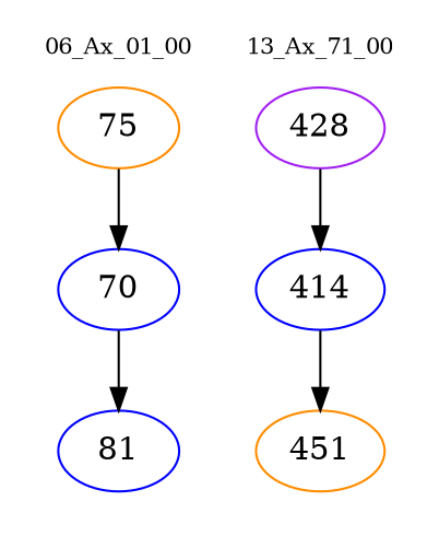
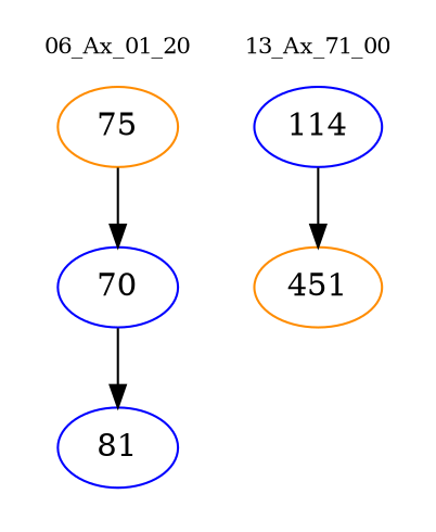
  digraph {
    node [color=blue]
    edge [color=black]
    n1 [color=darkorange label=75]
    n2 [label=70]
    n3 [label=81]
-   n4 [color=purple label=428]
-   n5 [label=414]
+   n5 [label=114]
    n6 [color=darkorange label=451]
    subgraph cluster_1 {
      color=white
      fontsize=10
-     label="06_Ax_01_00"
+     label="06_Ax_01_20"
      n1
      n2
      n3
    }
    subgraph cluster_2 {
      color=white
      fontsize=10
      label="13_Ax_71_00"
-     n4
      n5
      n6
    }
    n1 -> n2
    n2 -> n3
-   n4 -> n5
    n5 -> n6
  }
